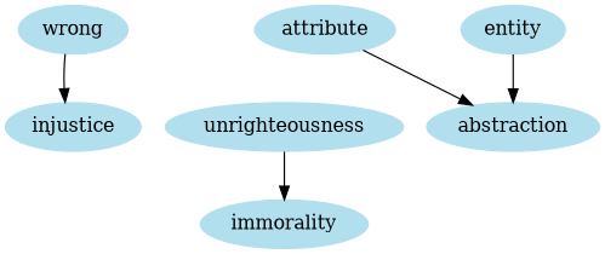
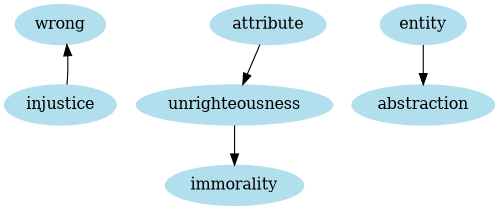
  digraph {
    node [color=lightblue2 style=filled]
    wrong
    injustice
    unrighteousness
    immorality
    attribute
    abstraction
    entity
-   wrong -> injustice
+   injustice -> wrong
    unrighteousness -> immorality
-   attribute -> abstraction
+   attribute -> unrighteousness
    entity -> abstraction
  }
